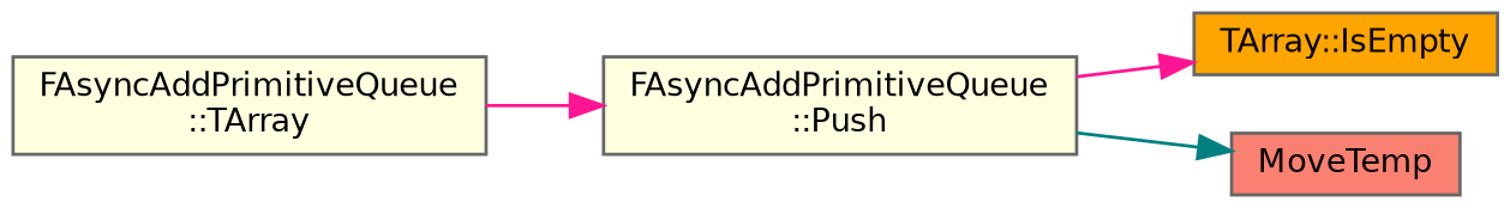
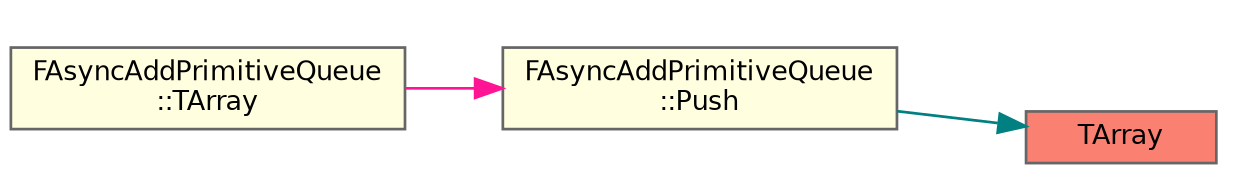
  digraph {
    rankdir=LR
    node [color=grey40 fillcolor=lightyellow fontname=Helvetica fontsize=10 shape=box style=filled]
    edge [arrowhead=normal color=deeppink fontname=Helvetica fontsize=10 labelfontname=Helvetica labelfontsize=10 style=solid]
    n1 [color=gray40 fontcolor=black height=0.2 label="FAsyncAddPrimitiveQueue\l::TArray" width=0.4]
    n2 [height=0.2 label="FAsyncAddPrimitiveQueue\l::Push" width=0.4]
-   n3 [fillcolor=orange height=0.2 label="TArray::IsEmpty" width=0.4]
-   n4 [fillcolor=salmon height=0.2 label=MoveTemp width=0.4]
+   n4 [fillcolor=salmon height=0.2 label=TArray width=0.4]
    n1 -> n2
-   n2 -> n3
    n2 -> n4 [color=teal]
  }
